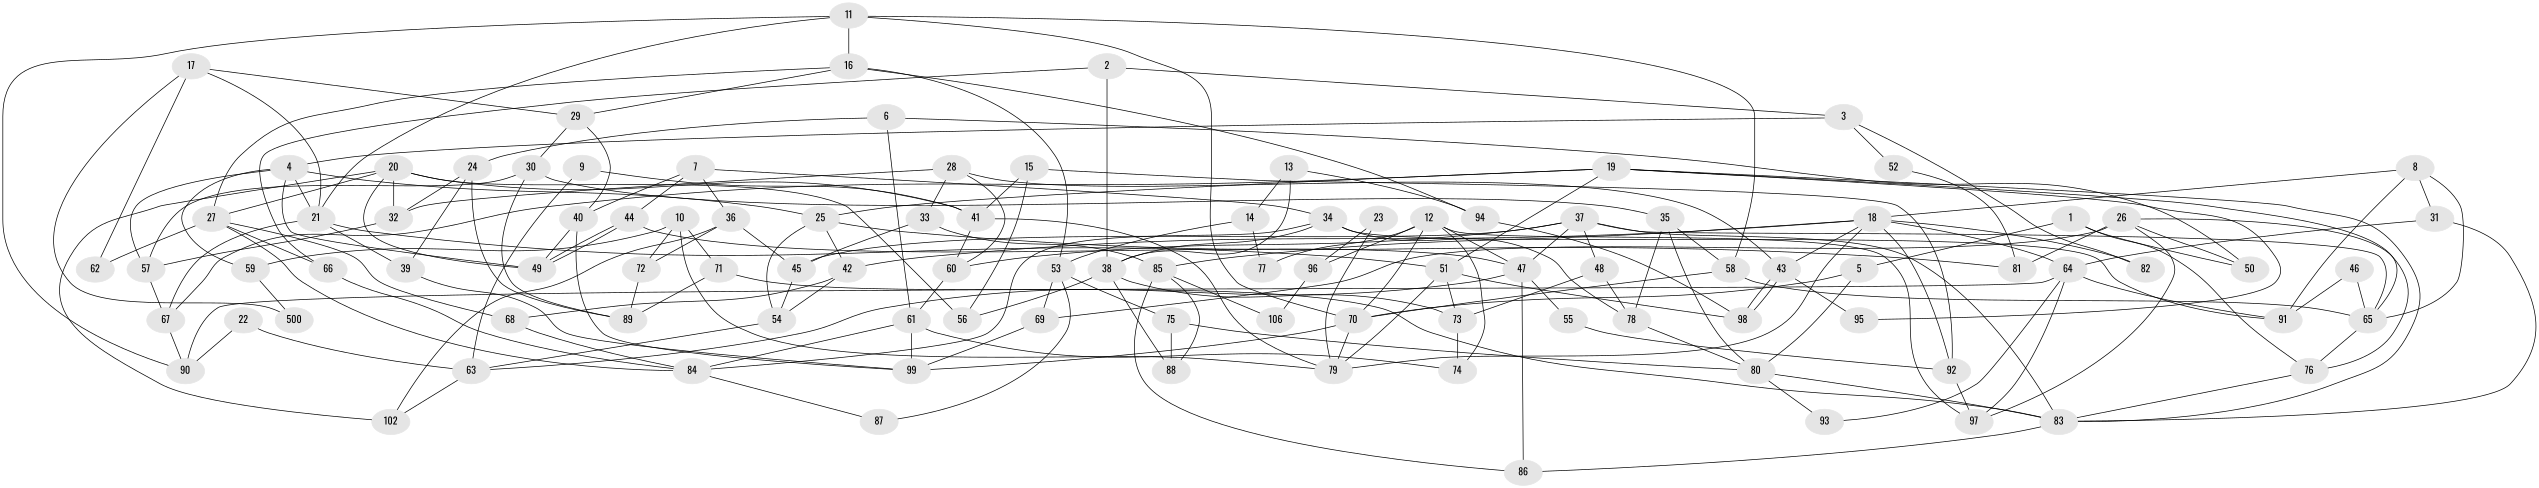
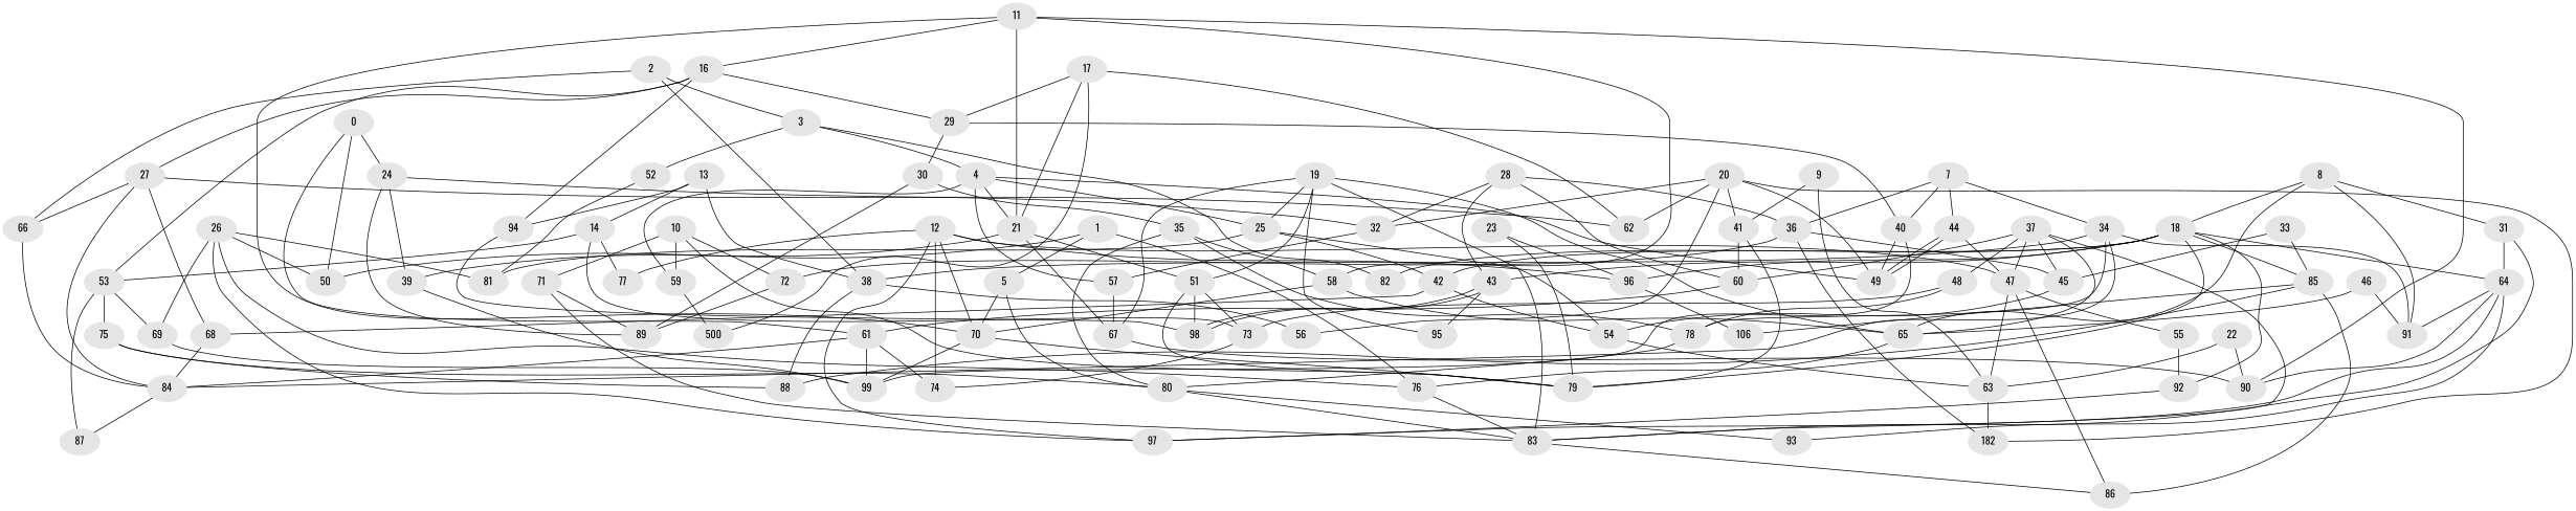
  graph {
    fontname=Oswald
    node [color=gray90 fontname=Oswald style=filled]
    edge [fontname=Oswald]
    1
    5
    50
    76
    70
    80
    83
    2
    3
    38
    66
    4
    52
    82
    56
    73
    88
    84
    21
    25
    49
    57
    59
    81
    51
    67
    39
    42
    54
    n30 [label=500]
    79
    99
    93
-   6
+   6 [label=0]
    24
    61
    32
    89
    74
    7
    34
    36
    40
    44
    91
    78
    72
-   102
+   102 [label=182]
    45
    47
    8
    18
    65
    31
    96
    92
    43
    64
    85
    9
    41
    63
    60
    10
    71
    11
    16
    58
    90
    94
    53
    27
    29
    12
    77
    97
    46
    55
    86
    n80 [label=106]
    13
    14
    98
    69
    75
    87
-   15
    62
    68
    30
    17
    95
    19
    20
    22
    23
    26
    28
    33
    35
    37
    48
    1 -- 5
    1 -- 50
    1 -- 76
    5 -- 70
    5 -- 80
    76 -- 83
    70 -- 79
    70 -- 99
    80 -- 83
    80 -- 93
    83 -- 86
    2 -- 3
    2 -- 38
    2 -- 66
    3 -- 4
    3 -- 52
    3 -- 82
    38 -- 56
-   38 -- 73
+   14 -- 73
    38 -- 88
    66 -- 84
    4 -- 21
    4 -- 25
    4 -- 49
    4 -- 57
    4 -- 59
    52 -- 81
    73 -- 74
    84 -- 87
    21 -- 51
    21 -- 67
    21 -- 39
    25 -- 81
    25 -- 42
    25 -- 54
    57 -- 67
    59 -- n30
    51 -- 73
    51 -- 79
    51 -- 98
    67 -- 90
    39 -- 99
    42 -- 54
    42 -- 68
    54 -- 63
    6 -- 50
    6 -- 24
    6 -- 61
    24 -- 39
    24 -- 32
    24 -- 89
    61 -- 84
    61 -- 99
    61 -- 74
    32 -- 57
    7 -- 34
    7 -- 36
    7 -- 40
    7 -- 44
    34 -- 38
    34 -- 84
    34 -- 91
    34 -- 78
    36 -- 72
    36 -- 102
    36 -- 45
    40 -- 49
    40 -- 99
    44 -- 49
    44 -- 49
    44 -- 47
    78 -- 80
    72 -- 89
    45 -- 54
    47 -- 63
    47 -- 55
    47 -- 86
    8 -- 91
    8 -- 18
    8 -- 65
    8 -- 31
    18 -- 82
    18 -- 42
    18 -- 79
+   18 -- 96
    18 -- 92
    18 -- 43
    18 -- 64
    18 -- 85
    65 -- 76
    31 -- 83
    31 -- 64
    96 -- n80
    92 -- 97
    43 -- 98
    43 -- 98
    43 -- 95
    64 -- 93
    64 -- 91
    64 -- 90
    64 -- 97
    85 -- 88
    85 -- 86
    85 -- n80
    9 -- 41
    9 -- 63
    41 -- 79
    41 -- 60
    63 -- 102
    60 -- 61
    10 -- 59
    10 -- 79
    10 -- 72
    10 -- 71
    71 -- 83
    71 -- 89
    11 -- 70
    11 -- 21
    11 -- 16
    11 -- 58
    11 -- 90
    16 -- 94
    16 -- 53
    16 -- 27
    16 -- 29
    58 -- 70
    58 -- 65
    94 -- 98
    53 -- 69
    53 -- 75
    53 -- 87
    27 -- 66
    27 -- 84
    27 -- 62
    27 -- 68
    29 -- 40
    29 -- 30
    12 -- 70
    12 -- 74
    12 -- 47
    12 -- 96
    12 -- 77
    12 -- 97
    46 -- 91
    46 -- 65
    55 -- 92
    13 -- 38
    13 -- 94
    13 -- 14
    14 -- 53
    14 -- 77
    69 -- 99
    75 -- 80
    75 -- 88
-   15 -- 56
-   15 -- 92
-   15 -- 41
    68 -- 84
-   30 -- 57
    30 -- 89
    30 -- 35
    17 -- 21
    17 -- n30
    17 -- 29
    17 -- 62
    19 -- 83
    19 -- 25
    19 -- 51
    19 -- 67
    19 -- 65
    19 -- 95
    20 -- 56
    20 -- 49
    20 -- 32
    20 -- 102
    20 -- 41
-   20 -- 27
+   20 -- 62
    22 -- 63
    22 -- 90
    23 -- 79
    23 -- 96
    26 -- 50
    26 -- 76
    26 -- 81
    26 -- 97
    26 -- 69
    28 -- 32
    28 -- 43
    28 -- 60
-   28 -- 33
+   28 -- 36
    33 -- 45
    33 -- 85
    35 -- 80
    35 -- 78
    35 -- 58
    37 -- 83
    37 -- 45
    37 -- 47
    37 -- 65
    37 -- 60
    37 -- 48
    48 -- 73
    48 -- 78
  }
